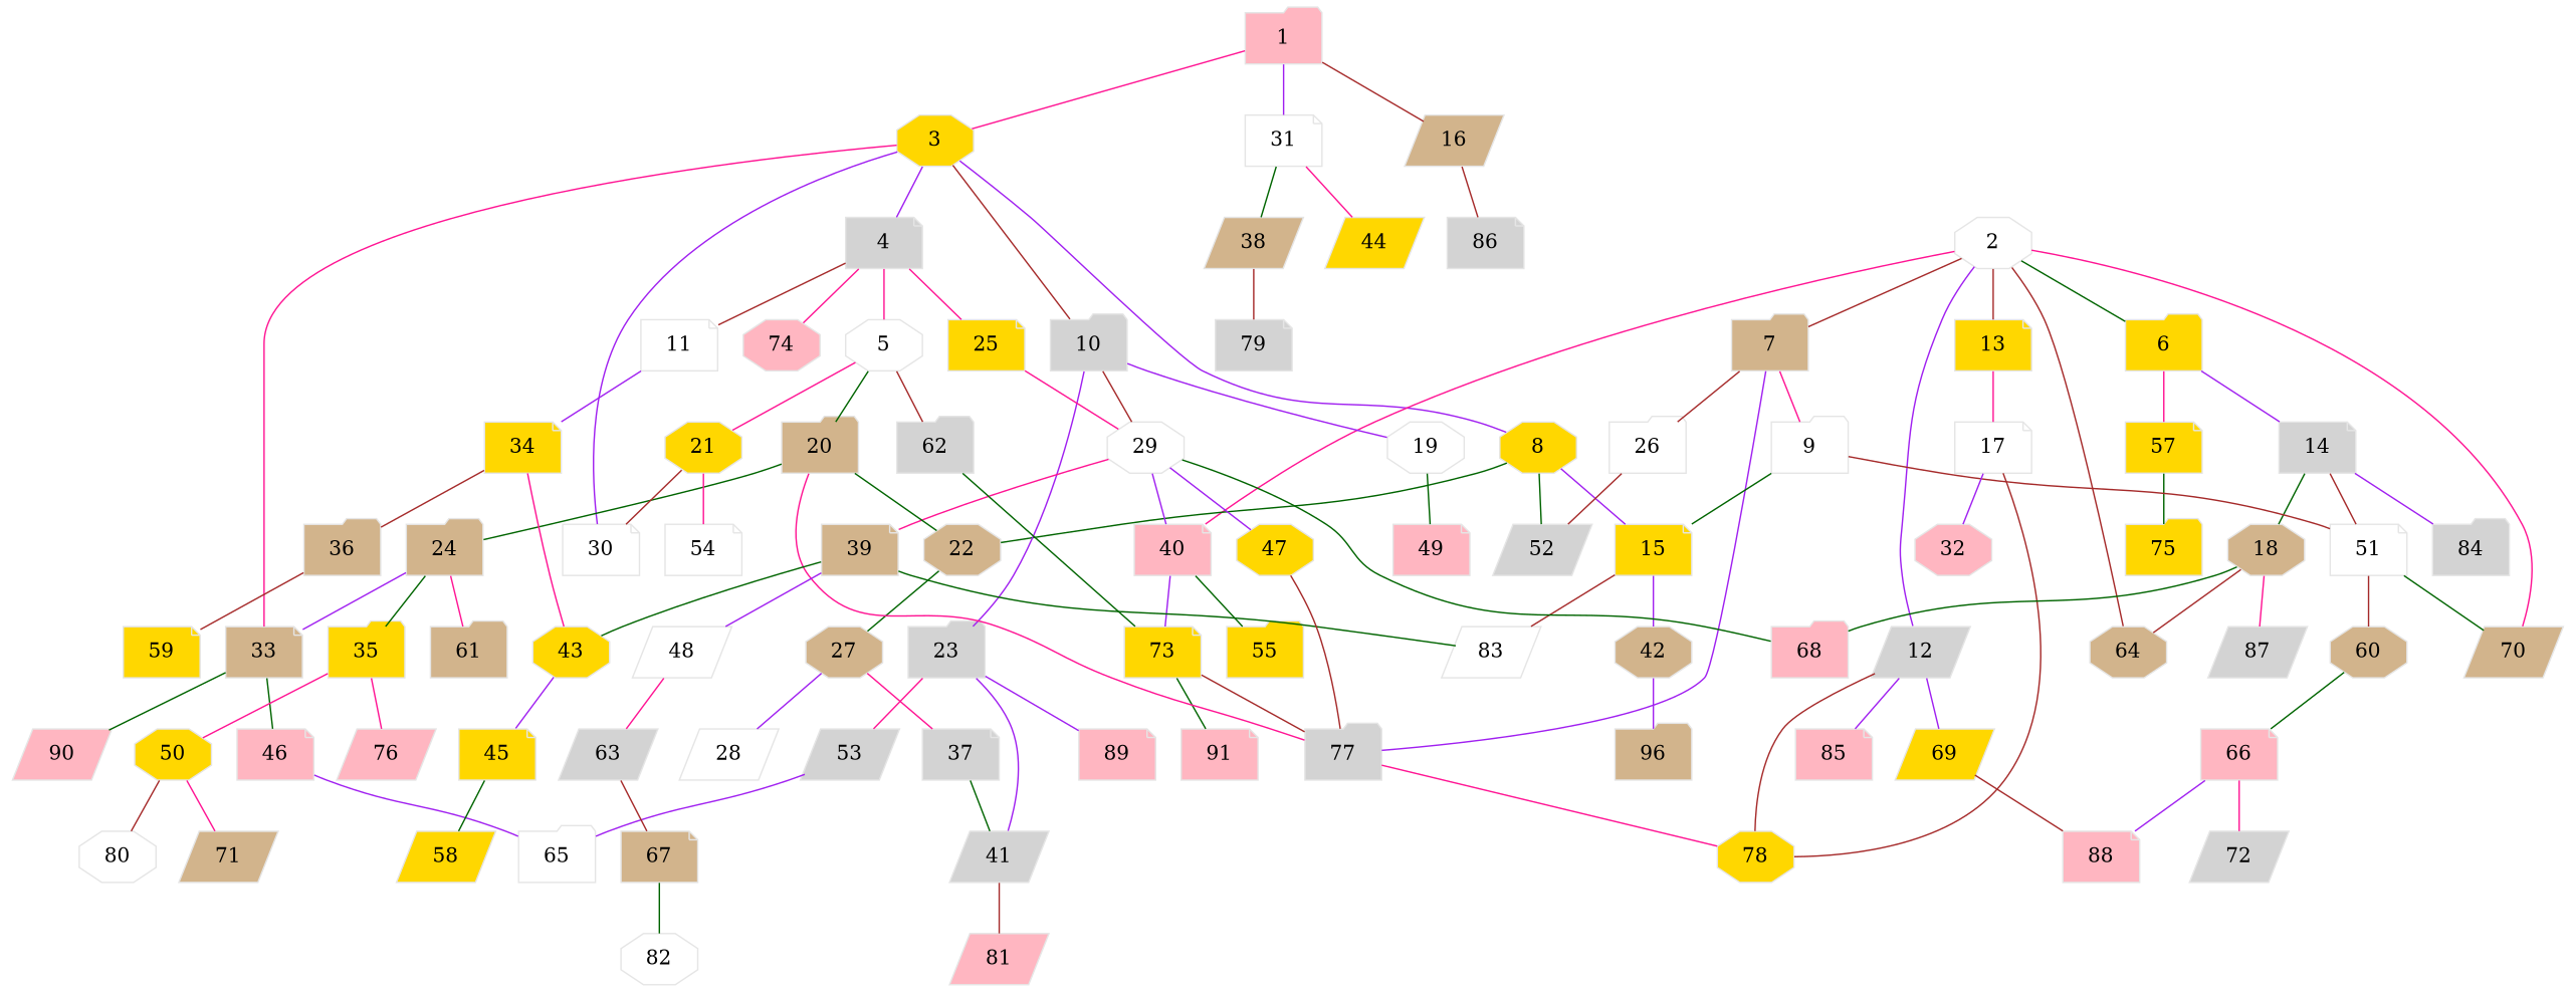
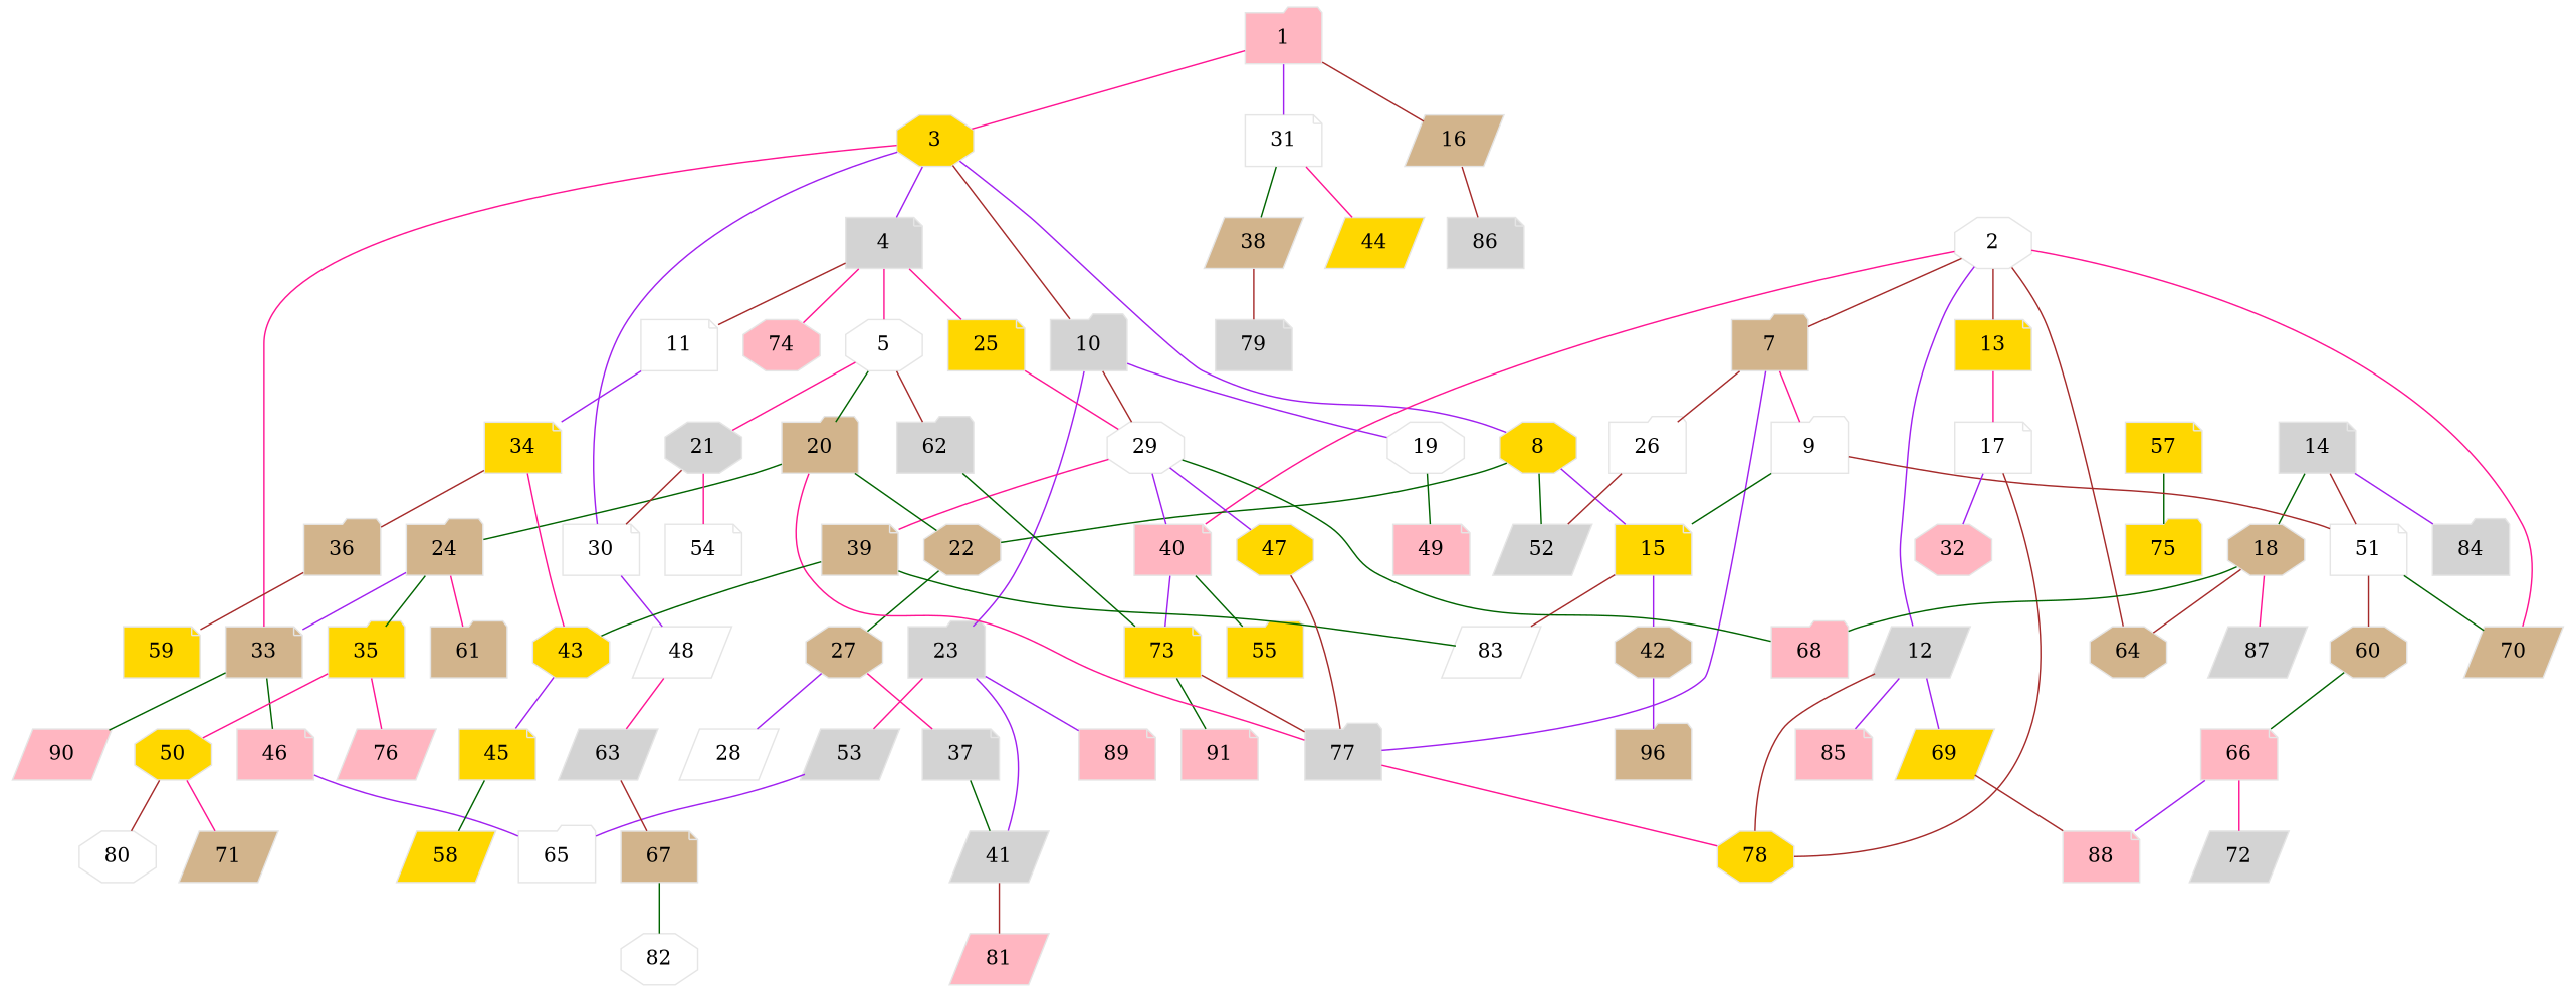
  graph {
    fontname="DejaVu Serif"
    node [color=gray90 fillcolor=gold fontname="DejaVu Serif" shape=note style=filled]
    edge [color=purple fontname="DejaVu Serif"]
    1 [fillcolor=lightpink shape=folder]
    3 [shape=octagon]
    16 [fillcolor=tan shape=parallelogram]
    31 [fillcolor=white]
    2 [fillcolor=white shape=octagon]
-   6 [shape=folder]
    7 [fillcolor=tan shape=folder]
    12 [fillcolor=lightgrey shape=parallelogram]
    13
    40 [fillcolor=lightpink]
    64 [fillcolor=tan shape=octagon]
    70 [fillcolor=tan shape=parallelogram]
    4 [fillcolor=lightgrey]
    8 [shape=octagon]
    10 [fillcolor=lightgrey shape=folder]
    30 [fillcolor=white]
    33 [fillcolor=tan]
    86 [fillcolor=lightgrey]
    38 [fillcolor=tan shape=parallelogram]
    44 [shape=parallelogram]
    14 [fillcolor=lightgrey]
    57
    9 [fillcolor=white shape=folder]
    26 [fillcolor=white shape=folder]
    77 [fillcolor=lightgrey shape=folder]
    69 [shape=parallelogram]
    78 [shape=octagon]
    85 [fillcolor=lightpink]
    17 [fillcolor=white]
    55 [shape=folder]
    73
    5 [fillcolor=white shape=octagon]
    11 [fillcolor=white]
    25
    74 [fillcolor=lightpink shape=octagon]
    15
    22 [fillcolor=tan shape=octagon]
    52 [fillcolor=lightgrey shape=parallelogram]
    19 [fillcolor=white shape=octagon]
    23 [fillcolor=lightgrey shape=folder]
    29 [fillcolor=white shape=octagon]
    46 [fillcolor=lightpink]
    90 [fillcolor=lightpink shape=parallelogram]
    20 [fillcolor=tan shape=folder]
-   21 [shape=octagon]
+   21 [fillcolor=lightgrey shape=octagon]
    62 [fillcolor=lightgrey shape=folder]
    34
    24 [fillcolor=tan shape=folder]
    54 [fillcolor=white]
    51 [fillcolor=white]
    18 [fillcolor=tan shape=octagon]
    84 [fillcolor=lightgrey shape=folder]
    75 [shape=folder]
    42 [fillcolor=tan shape=octagon]
    83 [fillcolor=white shape=parallelogram]
    27 [fillcolor=tan shape=octagon]
    60 [fillcolor=tan shape=octagon]
    49 [fillcolor=lightpink]
    41 [fillcolor=lightgrey shape=parallelogram]
    53 [fillcolor=lightgrey shape=parallelogram]
    89 [fillcolor=lightpink]
    68 [fillcolor=lightpink shape=folder]
    39 [fillcolor=tan]
    47 [shape=octagon]
    36 [fillcolor=tan shape=folder]
    43 [shape=octagon]
    88 [fillcolor=lightpink]
    32 [fillcolor=lightpink shape=octagon]
    87 [fillcolor=lightgrey shape=parallelogram]
    n70 [fillcolor=tan label=96 shape=folder]
    35 [shape=folder]
    61 [fillcolor=tan shape=folder]
    28 [fillcolor=white shape=parallelogram]
    37 [fillcolor=lightgrey]
    81 [fillcolor=lightpink shape=parallelogram]
    65 [fillcolor=white shape=folder]
    50 [shape=octagon]
    76 [fillcolor=lightpink shape=parallelogram]
    48 [fillcolor=white shape=parallelogram]
    79 [fillcolor=lightgrey]
    59
    45
    71 [fillcolor=tan shape=parallelogram]
    80 [fillcolor=white shape=octagon]
    63 [fillcolor=lightgrey shape=parallelogram]
    91 [fillcolor=lightpink]
    58 [shape=parallelogram]
    67 [fillcolor=tan]
    66 [fillcolor=lightpink]
    72 [fillcolor=lightgrey shape=parallelogram]
    82 [fillcolor=white shape=octagon]
    1 -- 3 [color=deeppink]
    1 -- 16 [color=brown]
    1 -- 31
    3 -- 4
    3 -- 8
    3 -- 10 [color=brown]
    3 -- 30
    3 -- 33 [color=deeppink]
    16 -- 86 [color=brown]
    31 -- 38 [color=darkgreen]
    31 -- 44 [color=deeppink]
-   2 -- 6 [color=darkgreen]
    2 -- 7 [color=brown]
    2 -- 12
    2 -- 13 [color=brown]
    2 -- 40 [color=deeppink]
    2 -- 64 [color=brown]
    2 -- 70 [color=deeppink]
-   6 -- 14
-   6 -- 57 [color=deeppink]
    7 -- 9 [color=deeppink]
    7 -- 26 [color=brown]
    7 -- 77
    12 -- 69
    12 -- 78 [color=brown]
    12 -- 85
    13 -- 17 [color=deeppink]
    40 -- 55 [color=darkgreen]
    40 -- 73
    4 -- 5 [color=deeppink]
    4 -- 11 [color=brown]
    4 -- 25 [color=deeppink]
    4 -- 74 [color=deeppink]
    8 -- 15
    8 -- 22 [color=darkgreen]
    8 -- 52 [color=darkgreen]
    10 -- 19
    10 -- 23
    10 -- 29 [color=brown]
    33 -- 46 [color=darkgreen]
    33 -- 90 [color=darkgreen]
    38 -- 79 [color=brown]
    14 -- 51 [color=brown]
    14 -- 18 [color=darkgreen]
    14 -- 84
    57 -- 75 [color=darkgreen]
    9 -- 15 [color=darkgreen]
    9 -- 51 [color=brown]
    26 -- 52 [color=brown]
    77 -- 78 [color=deeppink]
    69 -- 88 [color=brown]
    17 -- 78 [color=brown]
    17 -- 32
    73 -- 77 [color=brown]
    73 -- 91 [color=darkgreen]
    5 -- 20 [color=darkgreen]
    5 -- 21 [color=deeppink]
    5 -- 62 [color=brown]
    11 -- 34
    25 -- 29 [color=deeppink]
    15 -- 42
    15 -- 83 [color=brown]
    22 -- 27 [color=darkgreen]
    19 -- 49 [color=darkgreen]
    23 -- 41
    23 -- 53 [color=deeppink]
    23 -- 89
    29 -- 40
    29 -- 68 [color=darkgreen]
    29 -- 39 [color=deeppink]
    29 -- 47
    46 -- 65
    20 -- 77 [color=deeppink]
    20 -- 22 [color=darkgreen]
    20 -- 24 [color=darkgreen]
    21 -- 30 [color=brown]
    21 -- 54 [color=deeppink]
    62 -- 73 [color=darkgreen]
    34 -- 36 [color=brown]
    34 -- 43 [color=deeppink]
    24 -- 33
    24 -- 35 [color=darkgreen]
    24 -- 61 [color=deeppink]
    51 -- 70 [color=darkgreen]
    51 -- 60 [color=brown]
    18 -- 64 [color=brown]
    18 -- 68 [color=darkgreen]
    18 -- 87 [color=deeppink]
    42 -- n70
    27 -- 28
    27 -- 37 [color=deeppink]
    60 -- 66 [color=darkgreen]
    41 -- 81 [color=brown]
    53 -- 65
    39 -- 83 [color=darkgreen]
    39 -- 43 [color=darkgreen]
-   39 -- 48
+   30 -- 48
    47 -- 77 [color=brown]
    36 -- 59 [color=brown]
    43 -- 45
    35 -- 50 [color=deeppink]
    35 -- 76 [color=deeppink]
    37 -- 41 [color=darkgreen]
    50 -- 71 [color=deeppink]
    50 -- 80 [color=brown]
    48 -- 63 [color=deeppink]
    45 -- 58 [color=darkgreen]
    63 -- 67 [color=brown]
    67 -- 82 [color=darkgreen]
    66 -- 88
    66 -- 72 [color=deeppink]
  }
